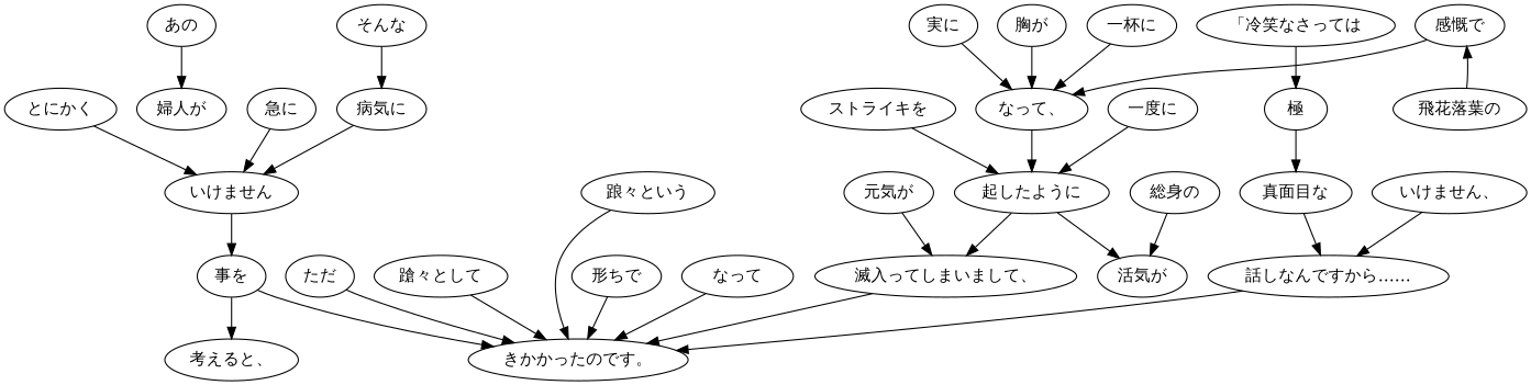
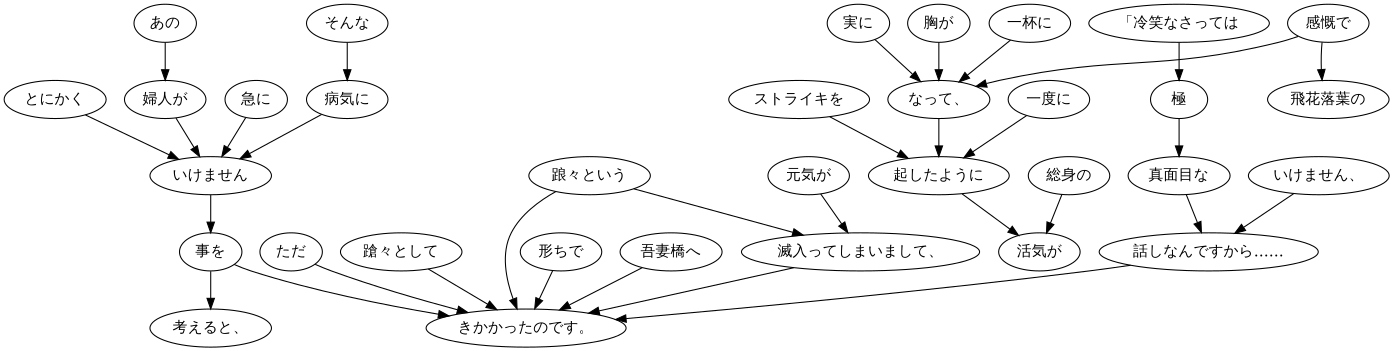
  digraph {
    n1 [label="「冷笑なさっては"]
    n2 [label="極"]
    n3 [label="話しなんですから……"]
    n4 [label="きかかったのです。"]
    n5 [label="いけません、"]
    n6 [label="真面目な"]
    n7 [label="とにかく"]
    n8 [label="いけません"]
    n9 [label="事を"]
    n10 [label="あの"]
    n11 [label="婦人が"]
    n12 [label="急に"]
    n13 [label="そんな"]
    n14 [label="病気に"]
    n15 [label="考えると、"]
    n16 [label="実に"]
    n17 [label="なって、"]
    n18 [label="起したように"]
    n19 [label="飛花落葉の"]
    n20 [label="感慨で"]
    n21 [label="胸が"]
    n22 [label="一杯に"]
    n23 [label="活気が"]
    n24 [label="滅入ってしまいまして、"]
    n25 [label="総身の"]
    n26 [label="一度に"]
    n27 [label="ストライキを"]
    n28 [label="元気が"]
    n29 [label="ただ"]
    n30 [label="蹌々として"]
    n31 [label="踉々という"]
    n32 [label="形ちで"]
-   n33 [label="なって"]
+   n33 [label="吾妻橋へ"]
    n1 -> n2
    n2 -> n6
    n3 -> n4
    n5 -> n3
    n6 -> n3
    n7 -> n8
    n8 -> n9
    n9 -> n4
    n9 -> n15
    n10 -> n11
+   n11 -> n8
    n12 -> n8
    n13 -> n14
    n14 -> n8
    n16 -> n17
    n17 -> n18
    n18 -> n23
-   n18 -> n24
-   n19 -> n20
+   n31 -> n24
+   n20 -> n19
    n20 -> n17
    n21 -> n17
    n22 -> n17
    n24 -> n4
    n25 -> n23
    n26 -> n18
    n27 -> n18
    n28 -> n24
    n29 -> n4
    n30 -> n4
    n31 -> n4
    n32 -> n4
    n33 -> n4
  }
